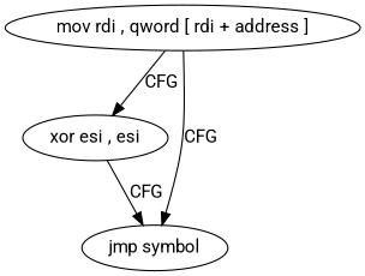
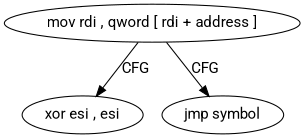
  digraph {
    fontname=Roboto
    node [fontname=Roboto]
    edge [fontname=Roboto]
    n1 [label="mov rdi , qword [ rdi + address ]"]
    n2 [label="xor esi , esi"]
    n3 [label="jmp symbol"]
    n1 -> n2 [label=CFG]
    n1 -> n3 [label=CFG]
-   n2 -> n3 [label=CFG]
  }
